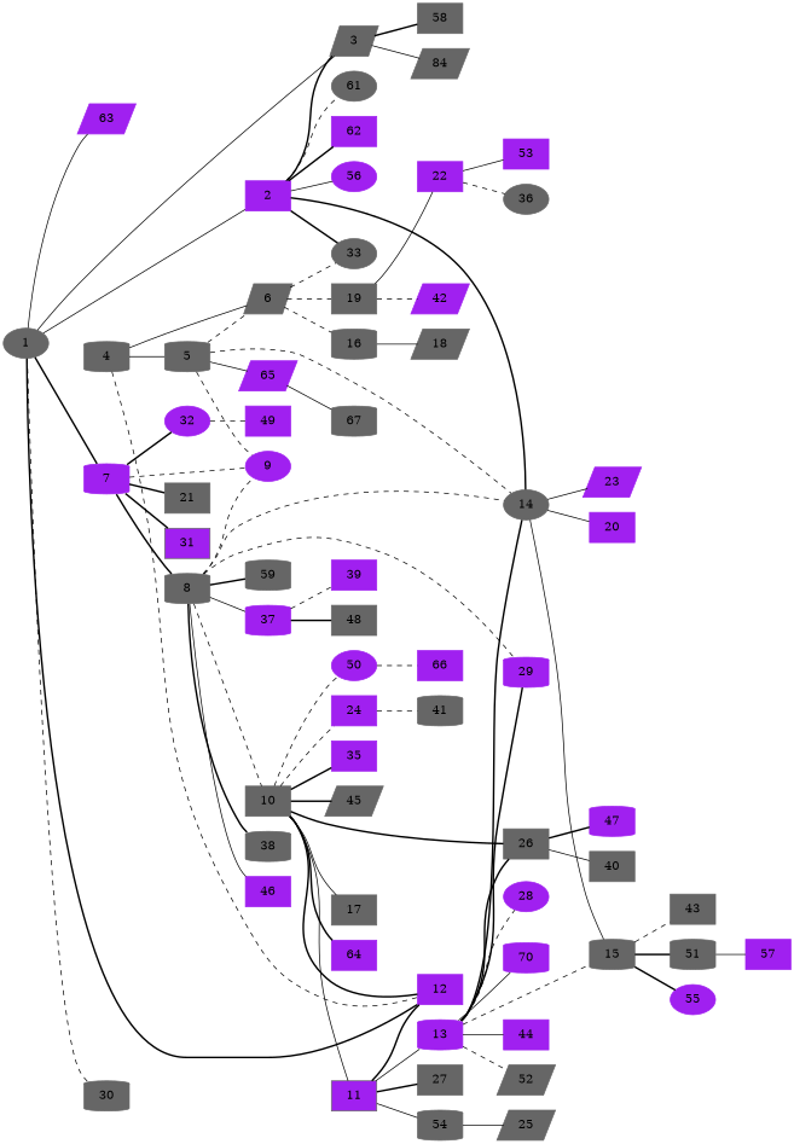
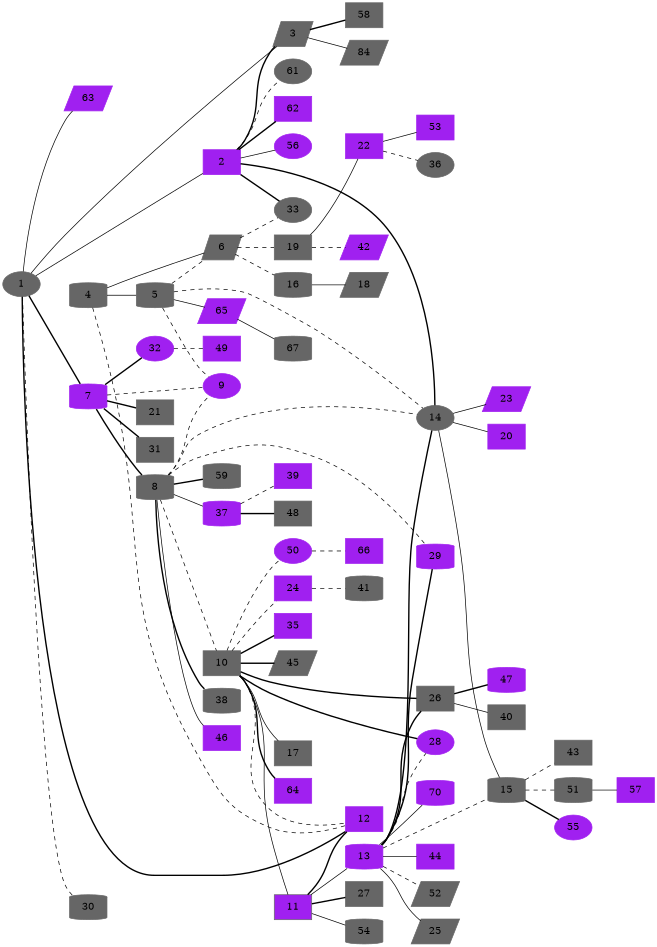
  graph {
    fontname="DejaVu Serif"
    rankdir=LR
    node [color=gray40 fontname="DejaVu Serif" shape=box style=filled]
    edge [fontname="DejaVu Serif" style=bold]
    1 [shape=ellipse]
    2 [color=purple]
    3 [shape=parallelogram]
    7 [color=purple shape=cylinder]
    12 [color=purple]
    30 [shape=cylinder]
    63 [color=purple shape=parallelogram]
    14 [shape=ellipse]
    56 [color=purple shape=ellipse]
    61 [shape=ellipse]
    62 [color=purple]
    33 [shape=ellipse]
    n13 [label=84 shape=parallelogram]
    58
    9 [color=purple shape=ellipse]
    8 [shape=cylinder]
    21
-   31 [fillcolor=purple]
+   31
    32 [color=purple shape=ellipse]
    6 [shape=parallelogram]
    16 [shape=cylinder]
    19
    15 [shape=cylinder]
    20 [color=purple]
    23 [color=purple shape=parallelogram]
    4 [shape=cylinder]
    5 [shape=cylinder]
    65 [color=purple shape=parallelogram]
    67 [shape=cylinder]
    18 [shape=parallelogram]
    22 [color=purple]
    42 [color=purple shape=parallelogram]
    10
    29 [color=purple shape=cylinder]
    37 [color=purple shape=cylinder]
    38 [shape=cylinder]
    46 [color=purple]
    59 [shape=cylinder]
    49 [color=purple]
    11 [fillcolor=purple]
    17
    24 [color=purple]
    26
    28 [color=purple shape=ellipse]
    35 [color=purple]
    45 [shape=parallelogram]
    50 [color=purple shape=ellipse]
    64 [color=purple]
    39 [color=purple]
    48
    13 [color=purple shape=cylinder]
    27
    54 [shape=cylinder]
    41 [shape=cylinder]
    40
    47 [color=purple shape=cylinder]
    66 [color=purple]
    25 [shape=parallelogram]
    44 [color=purple]
    52 [shape=parallelogram]
    n61 [color=purple label=70 shape=cylinder]
    43
    51 [shape=cylinder]
    55 [color=purple shape=ellipse]
    57 [color=purple]
    36 [shape=ellipse]
    53 [color=purple]
    1 -- 2 [style=solid]
    1 -- 3 [style=solid]
    1 -- 7
    1 -- 12
    1 -- 30 [style=dashed]
    1 -- 63 [style=solid]
    2 -- 3
    2 -- 14
    2 -- 56 [style=solid]
    2 -- 61 [style=dashed]
    2 -- 62
    2 -- 33
    3 -- n13 [style=solid]
    3 -- 58
    7 -- 9 [style=dashed]
    7 -- 8
    7 -- 21
    7 -- 31
    7 -- 32
    14 -- 15 [style=solid]
    14 -- 20 [style=solid]
    14 -- 23 [style=solid]
    8 -- 14 [style=dashed]
    8 -- 9 [style=dashed]
    8 -- 10 [style=dashed]
    8 -- 29 [style=dashed]
    8 -- 37 [style=solid]
    8 -- 38
    8 -- 46 [style=solid]
    8 -- 59
    32 -- 49 [style=dashed]
    6 -- 33 [style=dashed]
    6 -- 16 [style=dashed]
    6 -- 19 [style=dashed]
    16 -- 18 [style=solid]
    19 -- 22 [style=solid]
    19 -- 42 [style=dashed]
    15 -- 43 [style=dashed]
-   15 -- 51
+   15 -- 51 [style=dashed]
    15 -- 55
    4 -- 12 [style=dashed]
    4 -- 6 [style=solid]
    4 -- 5 [style=solid]
    5 -- 14 [style=dashed]
    5 -- 9 [style=dashed]
    5 -- 6 [style=dashed]
    5 -- 65 [style=solid]
    65 -- 67 [style=solid]
    22 -- 36 [style=dashed]
    22 -- 53 [style=solid]
-   10 -- 12
+   10 -- 12 [style=dashed]
    10 -- 11 [style=solid]
    10 -- 17 [style=solid]
    10 -- 24 [style=dashed]
    10 -- 26
+   10 -- 28
    10 -- 35
    10 -- 45
    10 -- 50 [style=dashed]
    10 -- 64
    37 -- 39 [style=dashed]
    37 -- 48
    11 -- 12
    11 -- 13 [style=solid]
    11 -- 27
    11 -- 54 [style=solid]
    24 -- 41 [style=dashed]
    26 -- 40 [style=solid]
    26 -- 47
    50 -- 66 [style=dashed]
    13 -- 14
    13 -- 15 [style=dashed]
    13 -- 29
    13 -- 26
    13 -- 28 [style=dashed]
-   54 -- 25 [style=solid]
+   13 -- 25 [style=solid]
    13 -- 44 [style=solid]
    13 -- 52 [style=dashed]
    13 -- n61 [style=solid]
    51 -- 57 [style=solid]
  }
